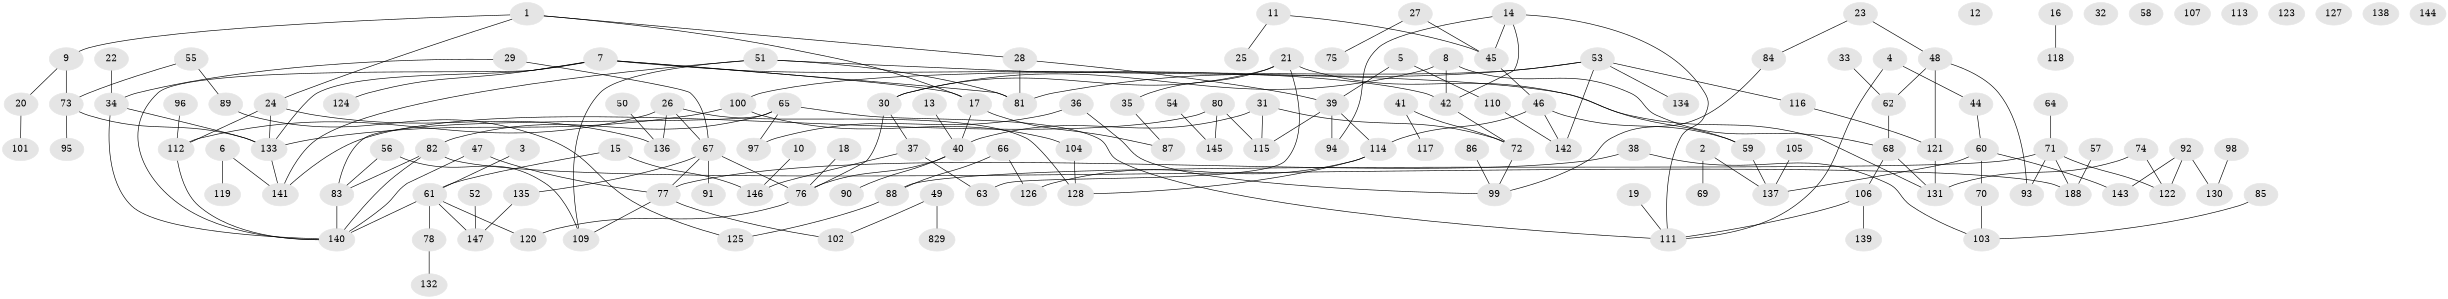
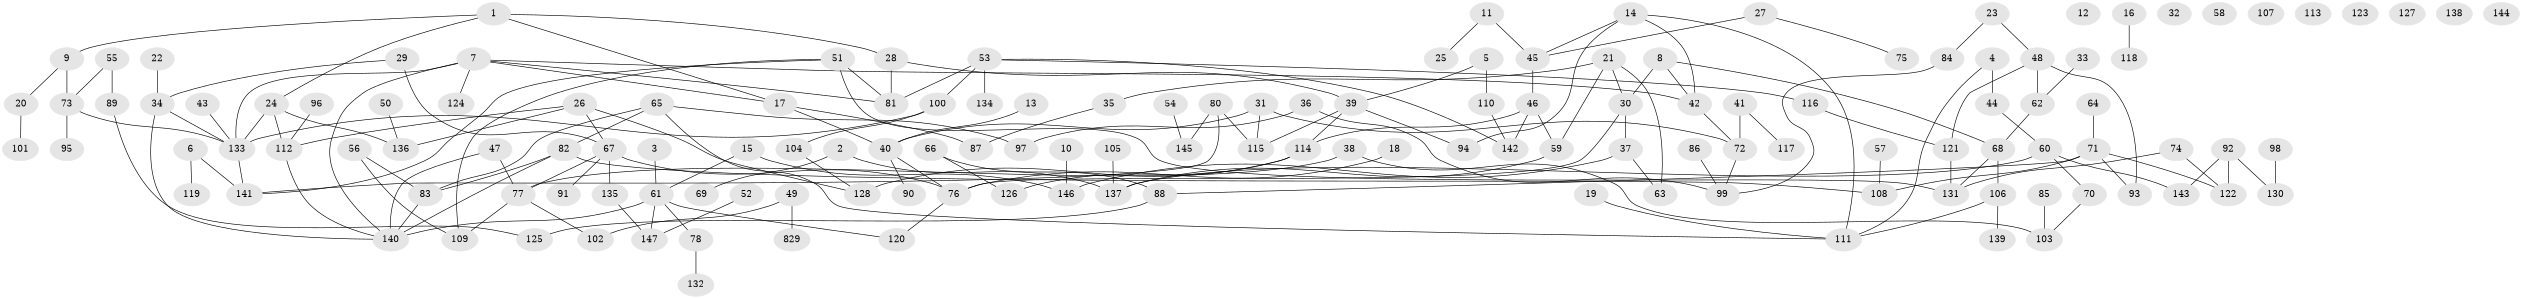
  graph {
    node [color=gray90 style=filled]
    1
    9
    17
    24
    28
    20
    73
    40
    87
    133
    112
    136
    39
    81
    2
    69
    137
    3
    61
    140
    147
    78
    120
    4
    44
    111
    60
    5
    110
    94
    115
    114
    142
    6
    119
    141
    7
    42
    124
    72
    8
    30
    68
    76
    37
    131
    106
    101
    95
    10
    146
    11
    25
    45
    46
    12
    13
    90
    14
    15
    16
    118
    18
    19
    21
    35
    59
    63
    22
    34
    23
    48
    84
    62
    93
    121
    99
    26
    67
    128
    77
    91
    135
    27
    75
    29
    31
    32
    33
    36
    97
    38
    103
    102
    109
    126
    41
    117
+   43
    70
    143
    47
    49
    n104 [label=829]
    50
    51
    52
    53
    100
    116
    134
    104
    54
    145
    55
    89
    125
    56
    83
    57
-   108 [label=188]
+   108
    58
    132
    64
    71
    88
    122
    65
    82
    66
    139
    74
    80
    85
    86
    92
    130
    96
    98
    105
    107
    113
    123
    127
    138
    144
    1 -- 9
    1 -- 17
    1 -- 24
    1 -- 28
    9 -- 20
    9 -- 73
    17 -- 40
    17 -- 87
    24 -- 133
    24 -- 112
    24 -- 136
    28 -- 39
    28 -- 81
    20 -- 101
    73 -- 133
    73 -- 95
    40 -- 76
    40 -- 90
    133 -- 141
    112 -- 140
    39 -- 94
    39 -- 115
    39 -- 114
    2 -- 69
    2 -- 137
    3 -- 61
    61 -- 140
    61 -- 147
    61 -- 78
    61 -- 120
    78 -- 132
    4 -- 44
    4 -- 111
    44 -- 60
    60 -- 137
    60 -- 70
    60 -- 143
    5 -- 39
    5 -- 110
    110 -- 142
    114 -- 128
    114 -- 126
    6 -- 119
    6 -- 141
    7 -- 17
    7 -- 133
    7 -- 81
    7 -- 140
    7 -- 42
    7 -- 124
    42 -- 72
    72 -- 99
    8 -- 42
    8 -- 30
    8 -- 68
    30 -- 76
    30 -- 37
    68 -- 131
    68 -- 106
    76 -- 120
    37 -- 146
    37 -- 63
    106 -- 111
    106 -- 139
    10 -- 146
    11 -- 25
    11 -- 45
    45 -- 46
    46 -- 114
    46 -- 142
    46 -- 59
    13 -- 40
    14 -- 111
    14 -- 94
    14 -- 42
    14 -- 45
    15 -- 61
    15 -- 146
    16 -- 118
    18 -- 76
    19 -- 111
    21 -- 30
    21 -- 35
    21 -- 59
    21 -- 63
    35 -- 87
    59 -- 137
    22 -- 34
    34 -- 133
    34 -- 140
    23 -- 48
    23 -- 84
    48 -- 62
    48 -- 93
    48 -- 121
    84 -- 99
    62 -- 68
    121 -- 131
    26 -- 112
    26 -- 136
    26 -- 67
    26 -- 128
    67 -- 76
    67 -- 77
    67 -- 91
    67 -- 135
    77 -- 102
    77 -- 109
    135 -- 147
    27 -- 45
    27 -- 75
    29 -- 34
    29 -- 67
    31 -- 40
    31 -- 115
    31 -- 72
    33 -- 62
    36 -- 99
    36 -- 97
    38 -- 77
    38 -- 103
    41 -- 72
    41 -- 117
+   43 -- 133
    70 -- 103
    47 -- 140
    47 -- 77
    49 -- 102
    49 -- n104
    50 -- 136
    51 -- 81
    51 -- 141
    51 -- 131
    51 -- 109
    52 -- 147
    53 -- 81
    53 -- 142
    53 -- 100
    53 -- 116
    53 -- 134
    100 -- 133
    100 -- 104
    116 -- 121
    104 -- 128
    54 -- 145
    55 -- 73
    55 -- 89
    89 -- 125
    56 -- 109
    56 -- 83
    83 -- 140
    57 -- 108
    64 -- 71
    71 -- 93
    71 -- 108
    71 -- 88
    71 -- 122
    88 -- 125
    65 -- 111
    65 -- 97
    65 -- 83
    65 -- 82
    82 -- 140
    82 -- 83
    82 -- 108
    66 -- 126
    66 -- 88
    74 -- 131
    74 -- 122
    80 -- 115
    80 -- 141
    80 -- 145
    85 -- 103
    86 -- 99
    92 -- 143
    92 -- 122
    92 -- 130
    96 -- 112
    98 -- 130
    105 -- 137
  }
